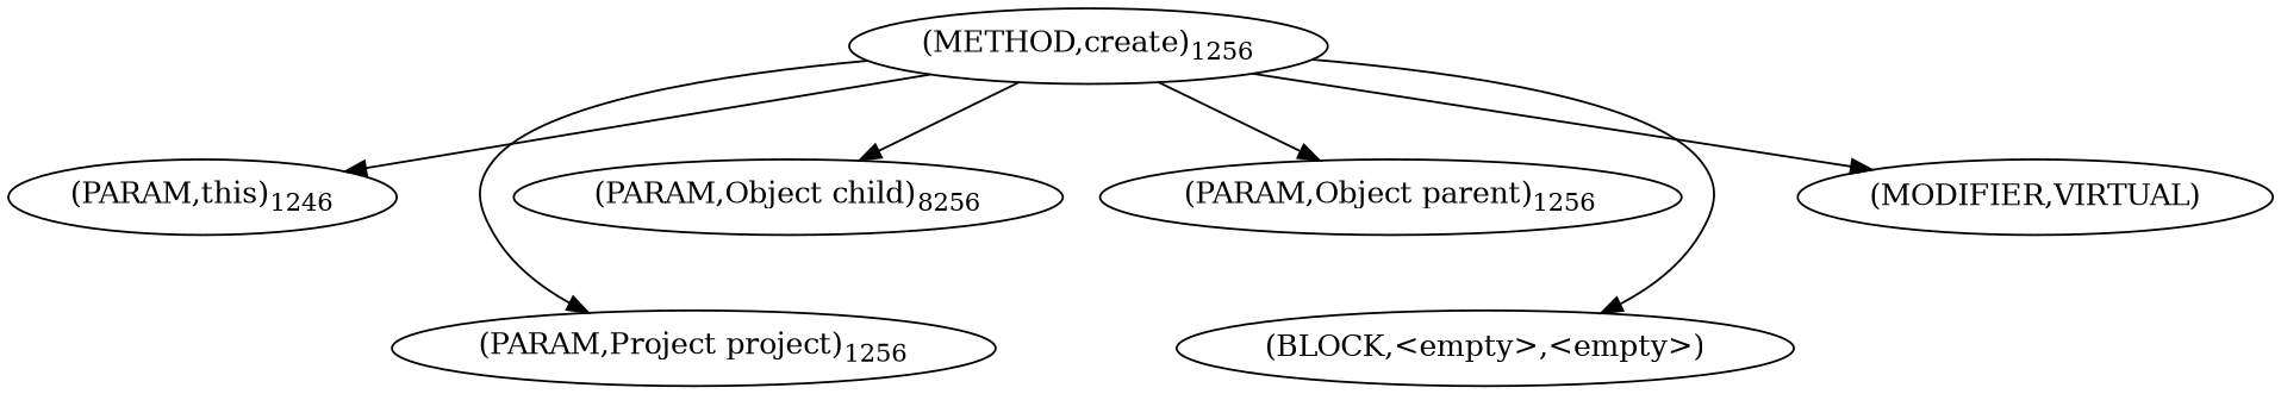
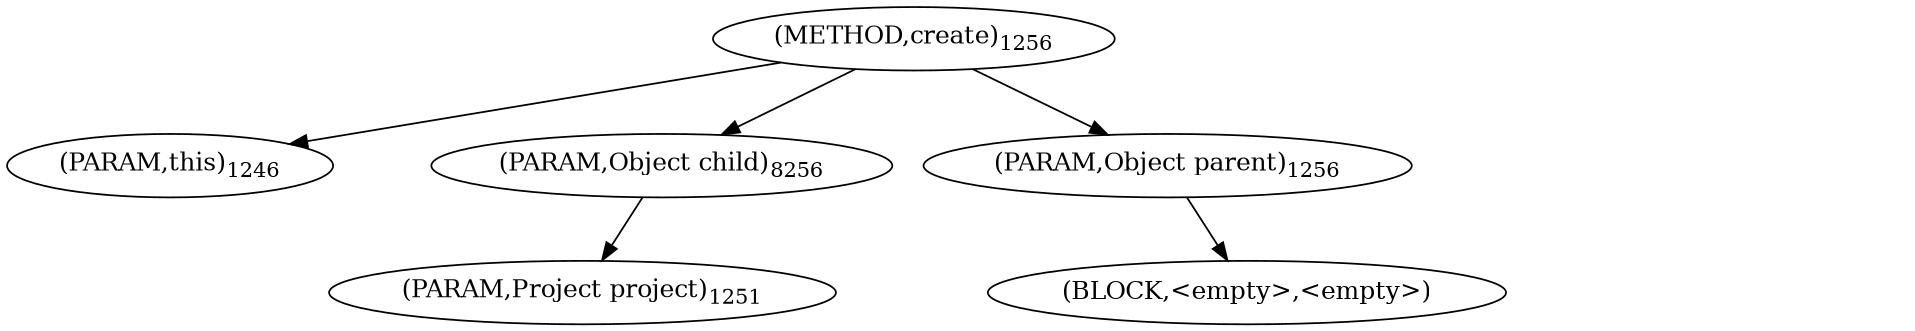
  digraph {
    n1 [label=<(METHOD,create)<SUB>1256</SUB>>]
    n2 [label=<(PARAM,this)<SUB>1246</SUB>>]
-   n3 [label=<(PARAM,Project project)<SUB>1256</SUB>>]
+   n3 [label=<(PARAM,Project project)<SUB>1251</SUB>>]
    n4 [label=<(PARAM,Object parent)<SUB>1256</SUB>>]
    n5 [label=<(PARAM,Object child)<SUB>8256</SUB>>]
    n6 [label=<(BLOCK,&lt;empty&gt;,&lt;empty&gt;)>]
-   n7 [label=<(MODIFIER,VIRTUAL)>]
    n1 -> n2
-   n1 -> n3
+   n5 -> n3
    n1 -> n4
    n1 -> n5
-   n1 -> n6
-   n1 -> n7
+   n4 -> n6
  }
